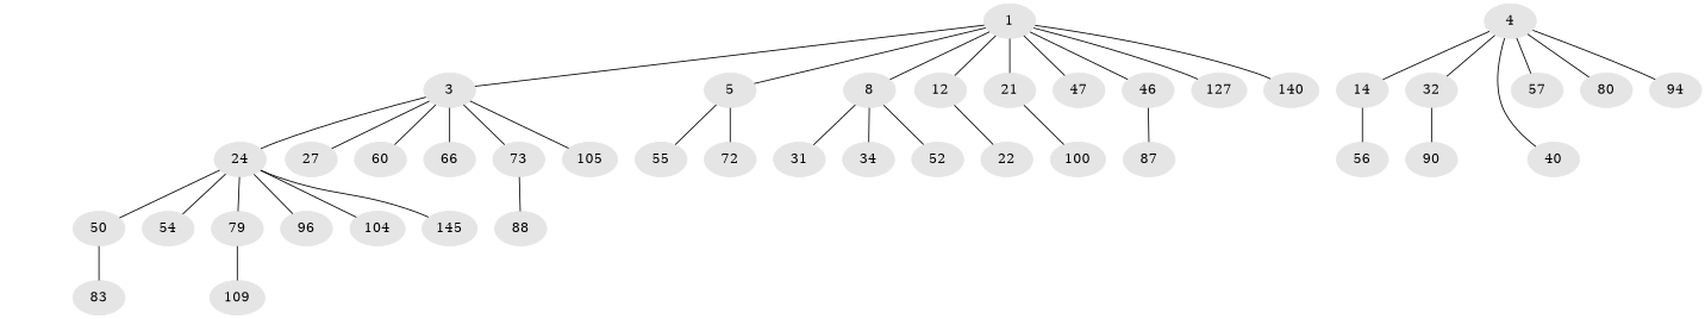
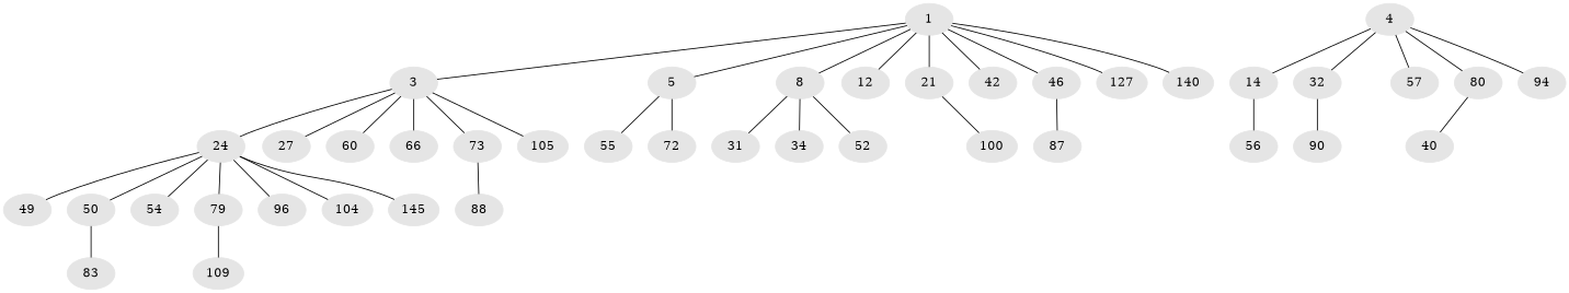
  graph {
    node [color=gray90 style=filled]
    1 [super="+2"]
    3 [super="+9+108+18"]
    5 [super="+6+103+7"]
    8 [super="+13+15"]
    12
    21 [super="+91+25"]
-   42 [super="+132" label=47]
+   42 [super="+132"]
    46
    127
    140
    24 [super="+30+28"]
    27 [super="+44+112"]
    60 [super="+75"]
    66 [super="+114"]
    73
    105 [super="+115+130+107"]
    4 [super="+93+62+123+97+10+33+51+26"]
    14 [super="+37+61+146+131+39+17"]
    32 [super="+64+136+133+36"]
    40 [super="+41+74"]
    57 [super="+69+67"]
    80
    94
    55 [super="+124"]
    72
    31 [super="+113+45"]
    34 [super="+102+35"]
    52
-   22
    100
    87 [super="+143"]
+   49
    50 [super="+53"]
    54 [super="+125+71"]
    79 [super="+89"]
    96
    104
    145
    88
    56
    90
    83
    109
    1 -- 3
    1 -- 5
    1 -- 8
    1 -- 12
    1 -- 21
    1 -- 42
    1 -- 46
    1 -- 127
    1 -- 140
    3 -- 24
    3 -- 27
    3 -- 60
    3 -- 66
    3 -- 73
    3 -- 105
    5 -- 55
    5 -- 72
    8 -- 31
    8 -- 34
    8 -- 52
-   12 -- 22
    21 -- 100
    46 -- 87
+   24 -- 49
    24 -- 50
    24 -- 54
    24 -- 79
    24 -- 96
    24 -- 104
    24 -- 145
    73 -- 88
    4 -- 14
    4 -- 32
-   4 -- 40
+   80 -- 40
    4 -- 57
    4 -- 80
    4 -- 94
    14 -- 56
    32 -- 90
    50 -- 83
    79 -- 109
  }
